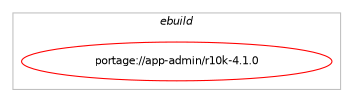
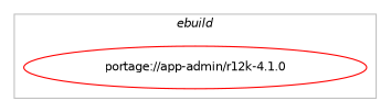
  digraph {
    compound=true
    concentrate=true
    fontname=Helvetica
    fontsize=10
    newrank=true
    rankdir=LR
    ranksep=1.5
-   n1 [color=red fontname=Helvetica fontsize=10 label="portage://app-admin/r10k-4.1.0" width=4]
+   n1 [color=red fontname=Helvetica fontsize=10 label="portage://app-admin/r12k-4.1.0" width=4]
    subgraph cluster_1 {
      color=gray
      label=<<i>ebuild</i>>
      n1
    }
    subgraph cluster_2 {
      color=gray
      label=<<i>dependencies</i>>
      subgraph cluster_3 {
        color=gray
        fillcolor="#eeeeee"
        label=<<i>compile</i>>
        style=filled
      }
      subgraph cluster_4 {
        color=gray
        fillcolor="#eeeeee"
        label=<<i>compile and run</i>>
        style=filled
      }
      subgraph cluster_5 {
        color=gray
        fillcolor="#eeeeee"
        label=<<i>run</i>>
        style=filled
      }
    }
    subgraph cluster_6 {
      color=gray
      label=<<i>candidates</i>>
      rank=same
    }
  }
